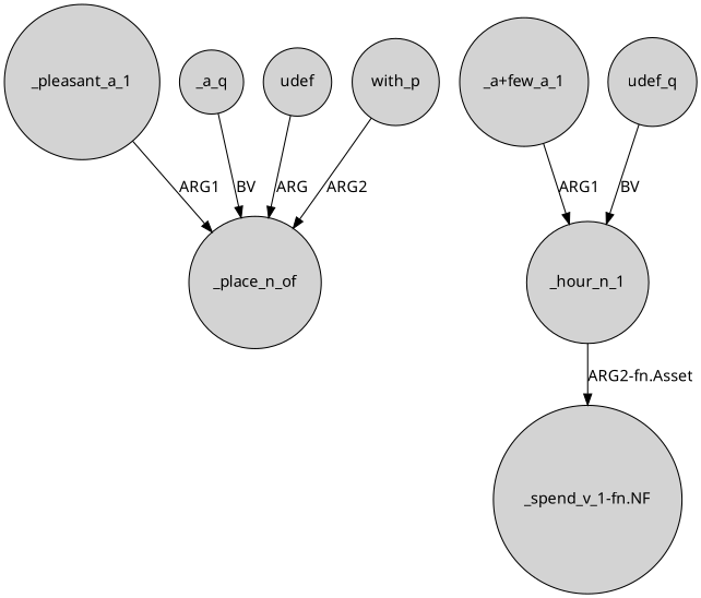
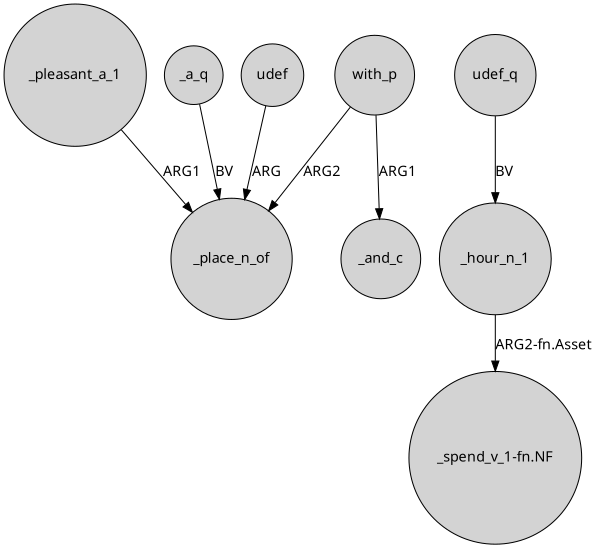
  digraph {
    fontname="Noto Sans"
    node [fontname="Noto Sans" shape=circle style=filled]
    edge [fontname="Noto Sans"]
    _pleasant_a_1
    _place_n_of
    _a_q
    _hour_n_1
    "_spend_v_1-fn.NF"
    n6 [label=udef]
-   "_a+few_a_1"
    with_p
+   _and_c
    udef_q
    _pleasant_a_1 -> _place_n_of [label=ARG1]
    _a_q -> _place_n_of [label=BV]
    _hour_n_1 -> "_spend_v_1-fn.NF" [label="ARG2-fn.Asset"]
    n6 -> _place_n_of [label=ARG]
-   "_a+few_a_1" -> _hour_n_1 [label=ARG1]
    with_p -> _place_n_of [label=ARG2]
+   with_p -> _and_c [label=ARG1]
    udef_q -> _hour_n_1 [label=BV]
  }
